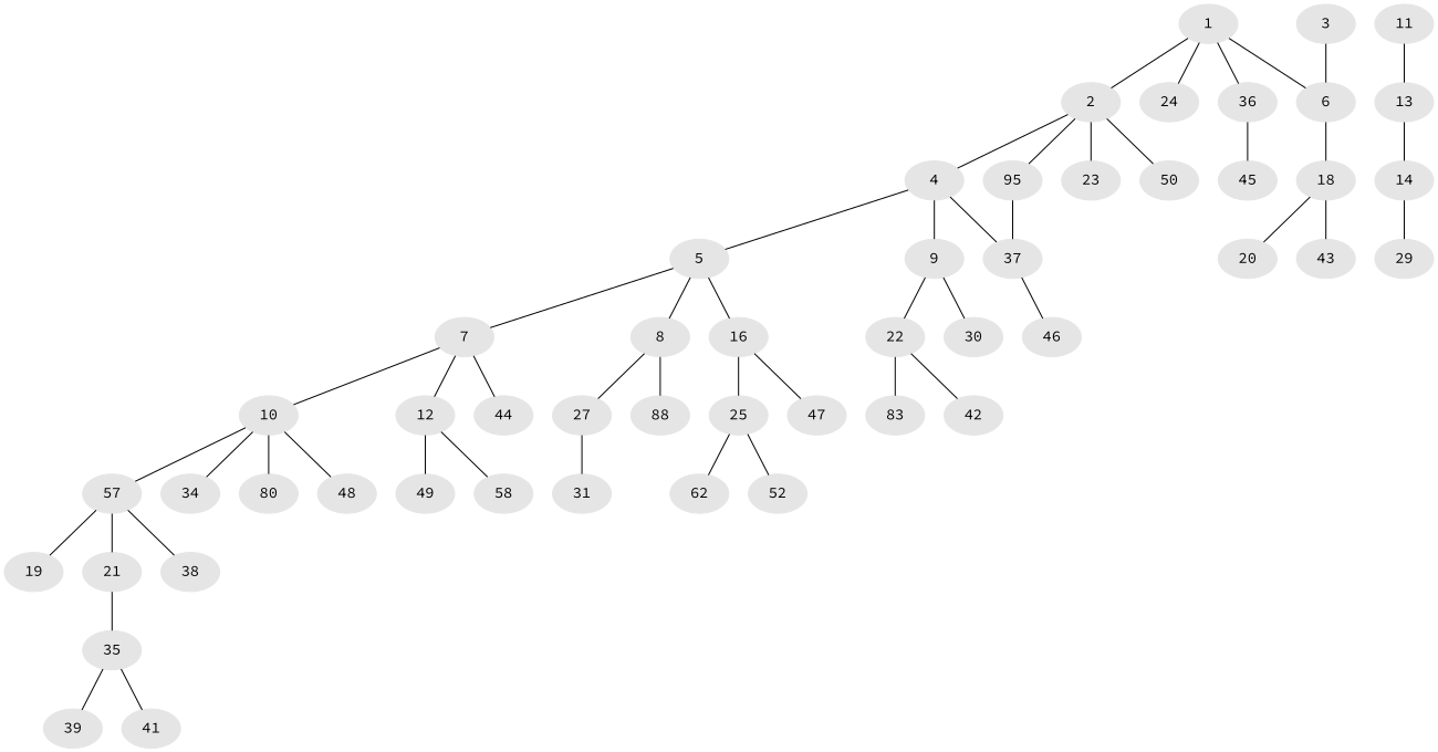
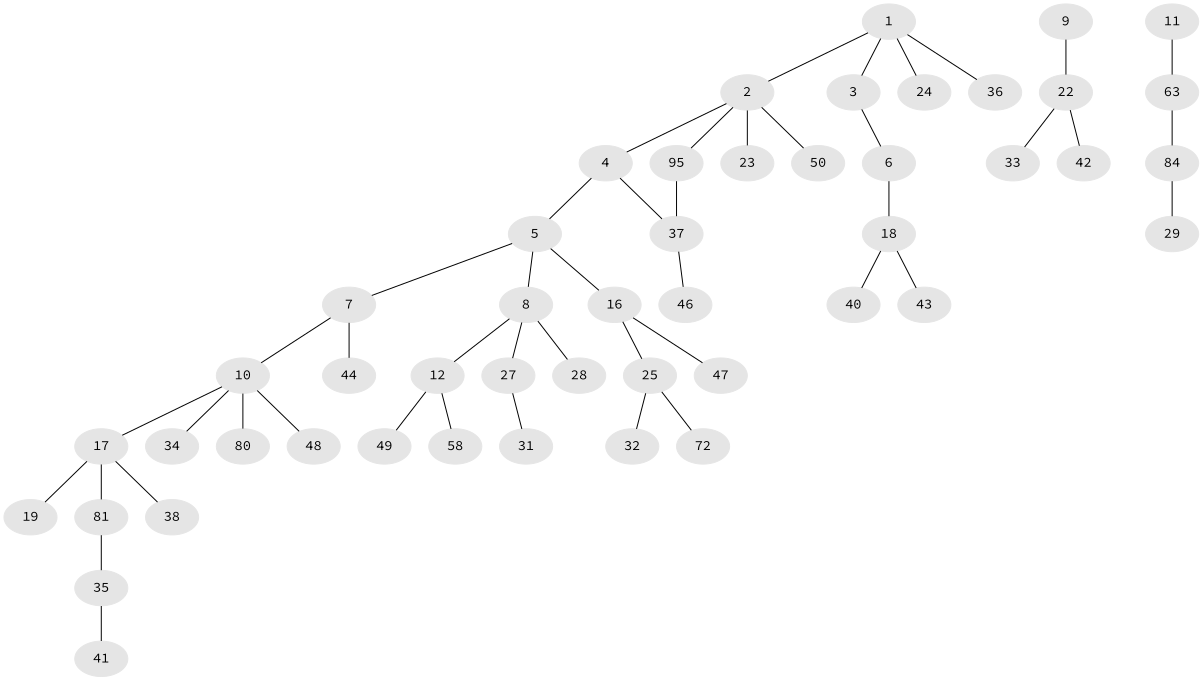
  graph {
    fontname="Source Code Pro"
    node [color=gray90 fontname="Source Code Pro" style=filled]
    edge [fontname="Source Code Pro" weight=1.0]
    1
    2
    3
    24
    36
    4
    n7 [label=95]
    23
    50
    6
-   45
    5
    9
    37
    18
    7
    8
    16
    22
-   30
    11
-   13
+   13 [label=63]
    10
    12
    44
    27
-   28 [label=88]
+   28
    25
    47
-   20
+   20 [label=40]
    43
-   17 [label=57]
+   17
    34
    n34 [label=80]
    48
    49
    n37 [label=58]
    31
-   33 [label=83]
+   33
    42
    19
-   21
+   21 [label=81]
    38
-   14
+   14 [label=84]
    29
    46
-   32 [label=62]
-   52
+   32
+   52 [label=72]
    35
-   39
    41
    1 -- 2
-   1 -- 6
+   1 -- 3
    1 -- 24
    1 -- 36
    2 -- 4
    2 -- n7
    2 -- 23
    2 -- 50
    3 -- 6
-   36 -- 45
    4 -- 5
-   4 -- 9
    4 -- 37
    n7 -- 37
    6 -- 18
    5 -- 7
    5 -- 8
    5 -- 16
    9 -- 22
-   9 -- 30
    37 -- 46
    18 -- 20
    18 -- 43
    7 -- 10
-   7 -- 12
+   8 -- 12
    7 -- 44
    8 -- 27
    8 -- 28
    16 -- 25
    16 -- 47
    22 -- 33
    22 -- 42
    11 -- 13
    13 -- 14
    10 -- 17
    10 -- 34
    10 -- n34
    10 -- 48
    12 -- 49
    12 -- n37
    27 -- 31
    25 -- 32
    25 -- 52
    17 -- 19
    17 -- 21
    17 -- 38
    21 -- 35
    14 -- 29
-   35 -- 39
    35 -- 41
  }
